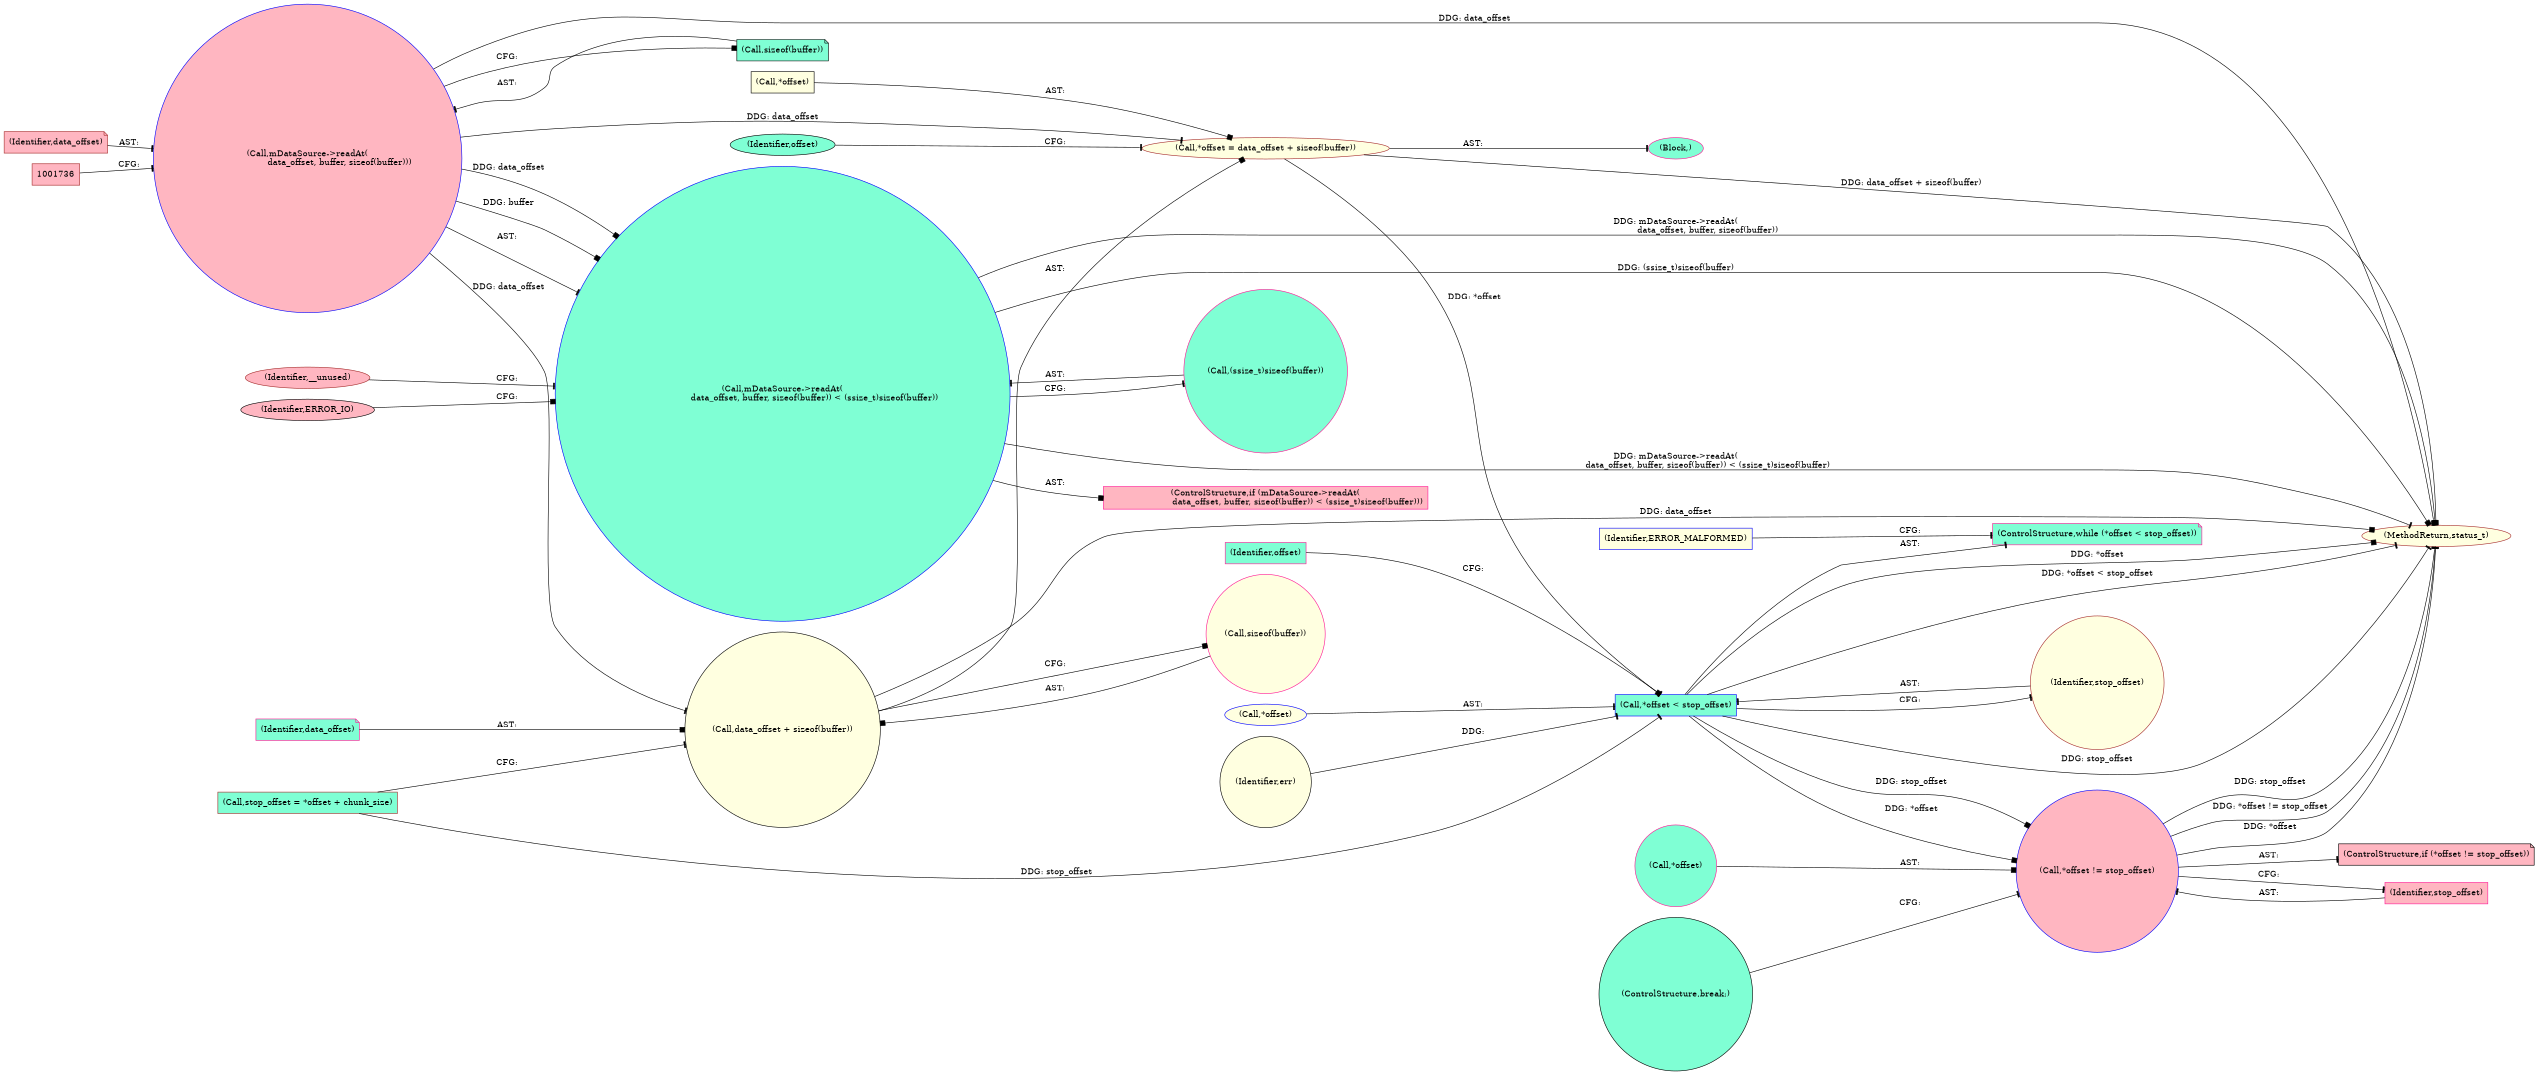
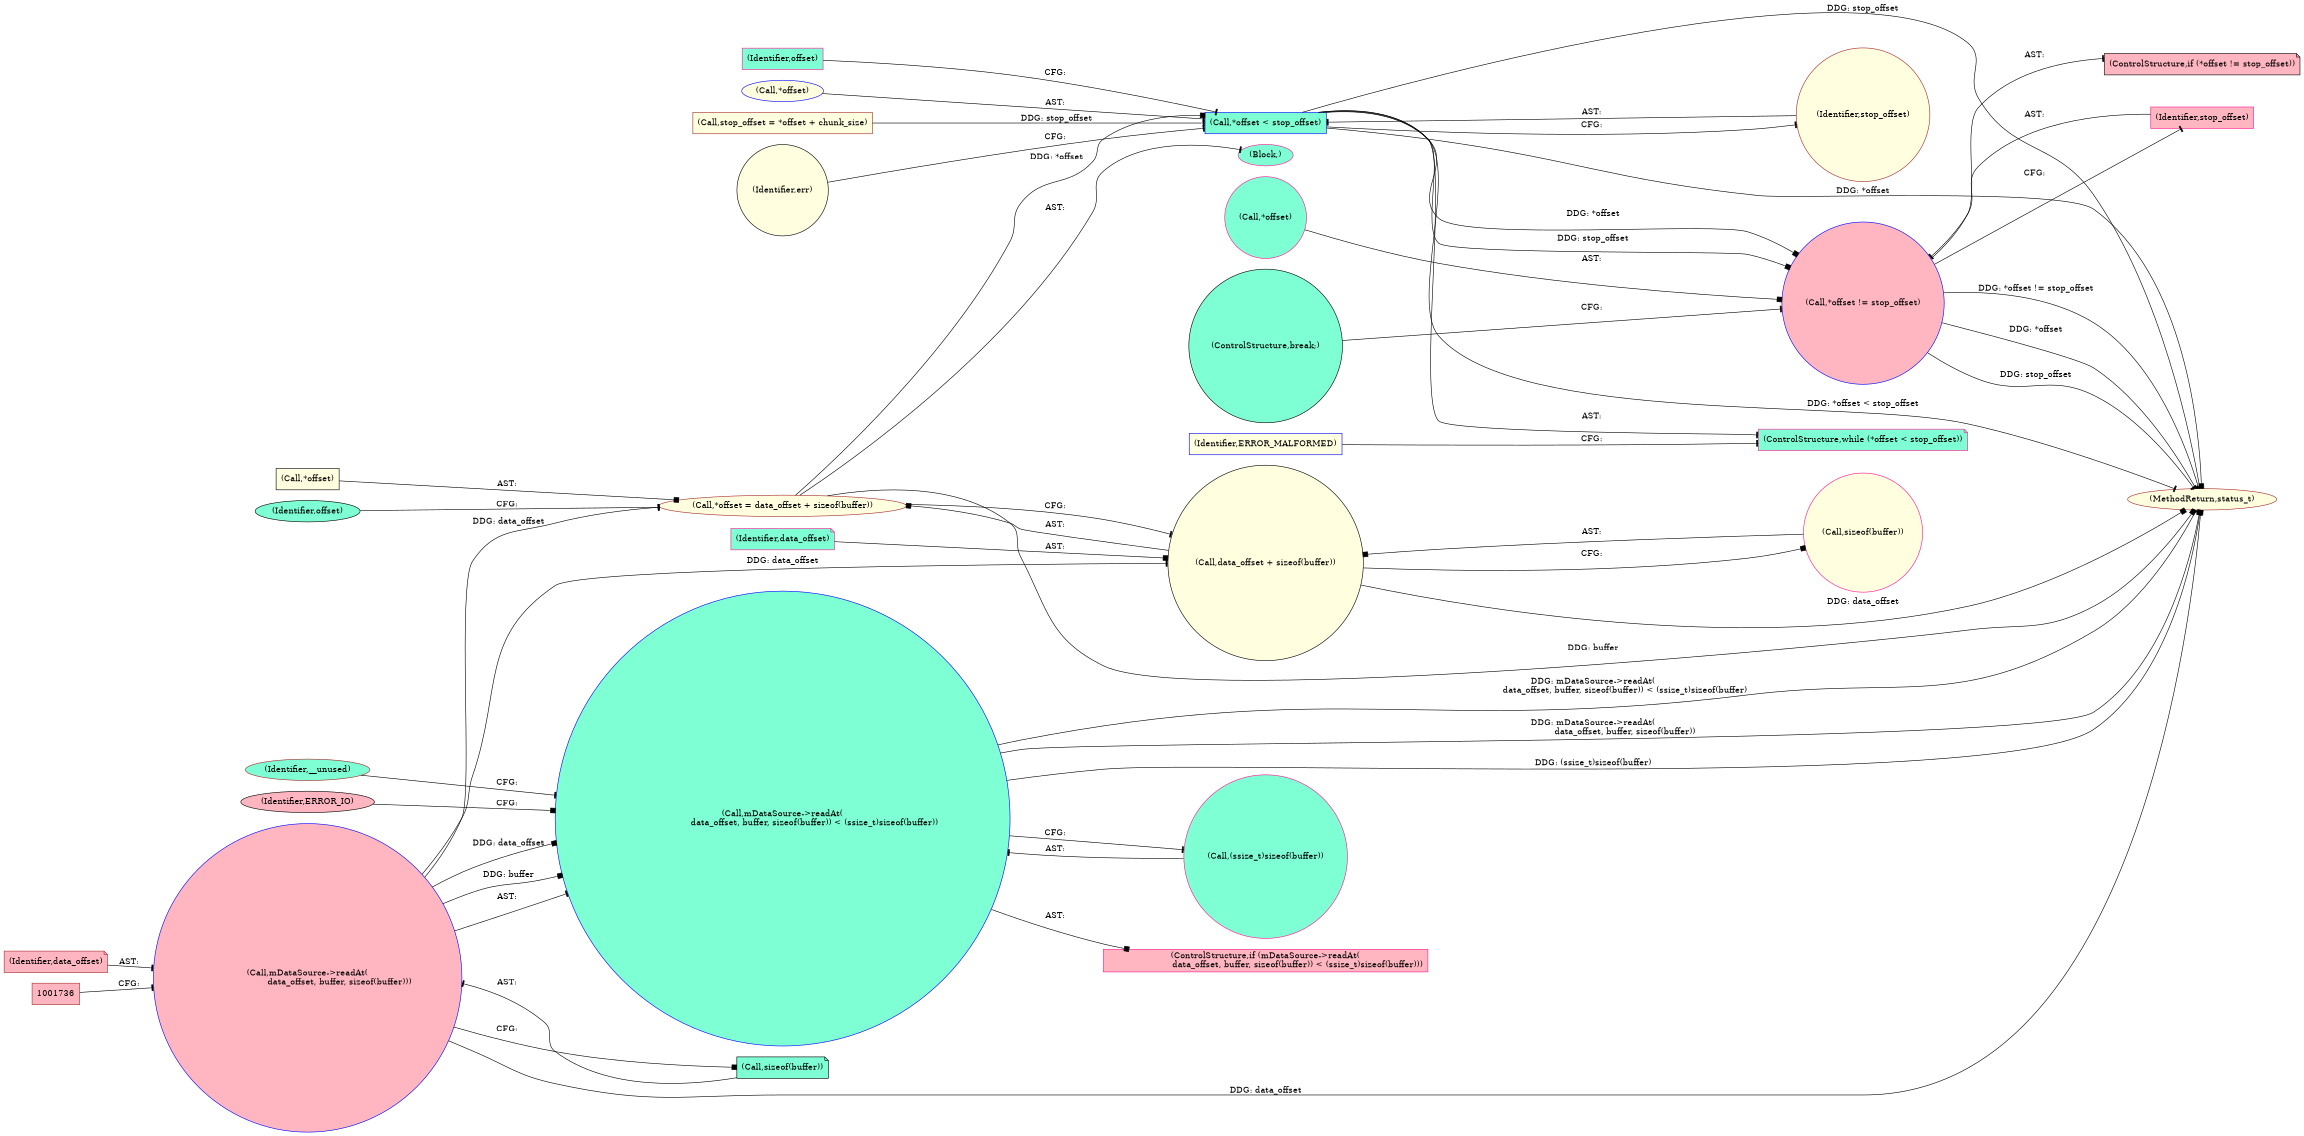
  digraph {
    rankdir=LR
    node [color=deeppink fillcolor=aquamarine shape=circle style=filled]
    edge [arrowhead=tee]
    n1 [color=blue fillcolor=lightpink label="(Call,mDataSource->readAt(\n                        data_offset, buffer, sizeof(buffer)))"]
    n2 [color=blue label="(Call,mDataSource->readAt(\n                        data_offset, buffer, sizeof(buffer)) < (ssize_t)sizeof(buffer))"]
    n3 [color=brown fillcolor=lightyellow label="(Call,*offset = data_offset + sizeof(buffer))" shape=ellipse]
    n4 [color=black fillcolor=lightyellow label="(Call,data_offset + sizeof(buffer))"]
    n5 [color=brown fillcolor=lightyellow label="(MethodReturn,status_t)" shape=ellipse]
    n6 [color=black label="(Call,sizeof(buffer))" shape=note]
    n7 [label="(Call,(ssize_t)sizeof(buffer))"]
    n8 [fillcolor=lightpink label="(ControlStructure,if (mDataSource->readAt(\n                        data_offset, buffer, sizeof(buffer)) < (ssize_t)sizeof(buffer)))" shape=box]
    n9 [color=blue label="(Call,*offset < stop_offset)" shape=box]
    n10 [label="(Block,)" shape=ellipse]
    n11 [fillcolor=lightyellow label="(Call,sizeof(buffer))"]
    n12 [color=blue fillcolor=lightpink label="(Call,*offset != stop_offset)"]
    n13 [color=brown fillcolor=lightyellow label="(Identifier,stop_offset)"]
    n14 [label="(ControlStructure,while (*offset < stop_offset))" shape=note]
    n15 [color=black fillcolor=lightpink label="(ControlStructure,if (*offset != stop_offset))" shape=note]
    n16 [fillcolor=lightpink label="(Identifier,stop_offset)" shape=box]
    n17 [color=blue fillcolor=lightyellow label="(Call,*offset)" shape=ellipse]
-   n18 [color=brown label="(Call,stop_offset = *offset + chunk_size)" shape=box]
+   n18 [color=brown fillcolor=lightyellow label="(Call,stop_offset = *offset + chunk_size)" shape=box]
    n19 [label="(Identifier,data_offset)" shape=note]
    n20 [color=black label="(Identifier,offset)" shape=ellipse]
-   n21 [color=brown fillcolor=lightpink label="(Identifier,__unused)" shape=ellipse]
+   n21 [color=brown label="(Identifier,__unused)" shape=ellipse]
    n22 [color=brown fillcolor=lightpink label="(Identifier,data_offset)" shape=note]
    n23 [label="(Call,*offset)"]
    n24 [color=blue fillcolor=lightyellow label="(Identifier,ERROR_MALFORMED)" shape=box]
    n25 [color=black label="(ControlStructure,break;)"]
    n26 [color=black fillcolor=lightpink label="(Identifier,ERROR_IO)" shape=ellipse]
    n27 [color=black fillcolor=lightyellow label="(Call,*offset)" shape=box]
    n28 [color=black fillcolor=lightyellow label="(Identifier,err)"]
    n29 [label="(Identifier,offset)" shape=box]
    1001736 [color=brown fillcolor=lightpink shape=box]
    n1 -> n2 [label="AST: "]
    n1 -> n2 [arrowhead=box label="DDG: data_offset"]
    n1 -> n2 [arrowhead=box label="DDG: buffer"]
    n1 -> n3 [label="DDG: data_offset"]
    n1 -> n4 [label="DDG: data_offset"]
    n1 -> n5 [arrowhead=box label="DDG: data_offset"]
    n1 -> n6 [arrowhead=box label="CFG: "]
    n2 -> n5 [arrowhead=box label="DDG: mDataSource->readAt(\n                        data_offset, buffer, sizeof(buffer))"]
    n2 -> n5 [arrowhead=box label="DDG: (ssize_t)sizeof(buffer)"]
    n2 -> n5 [label="DDG: mDataSource->readAt(\n                        data_offset, buffer, sizeof(buffer)) < (ssize_t)sizeof(buffer)"]
    n2 -> n7 [label="CFG: "]
    n2 -> n8 [arrowhead=box label="AST: "]
-   n18 -> n4 [label="CFG: "]
-   n3 -> n5 [arrowhead=box label="DDG: data_offset + sizeof(buffer)"]
+   n3 -> n4 [label="CFG: "]
+   n3 -> n5 [arrowhead=box label="DDG: buffer"]
    n3 -> n9 [arrowhead=box label="DDG: *offset"]
    n3 -> n10 [label="AST: "]
    n4 -> n3 [arrowhead=box label="AST: "]
    n4 -> n5 [arrowhead=box label="DDG: data_offset"]
    n4 -> n11 [arrowhead=box label="CFG: "]
    n6 -> n1 [label="AST: "]
    n7 -> n2 [label="AST: "]
    n9 -> n5 [arrowhead=box label="DDG: *offset"]
    n9 -> n5 [label="DDG: *offset < stop_offset"]
    n9 -> n5 [label="DDG: stop_offset"]
    n9 -> n12 [arrowhead=box label="DDG: *offset"]
    n9 -> n12 [arrowhead=box label="DDG: stop_offset"]
    n9 -> n13 [label="CFG: "]
    n9 -> n14 [label="AST: "]
    n11 -> n4 [arrowhead=box label="AST: "]
    n12 -> n5 [label="DDG: *offset"]
    n12 -> n5 [label="DDG: stop_offset"]
    n12 -> n5 [label="DDG: *offset != stop_offset"]
    n12 -> n15 [label="AST: "]
    n12 -> n16 [label="CFG: "]
    n13 -> n9 [label="AST: "]
    n16 -> n12 [label="AST: "]
    n17 -> n9 [label="AST: "]
    n18 -> n9 [label="DDG: stop_offset"]
    n19 -> n4 [arrowhead=box label="AST: "]
    n20 -> n3 [label="CFG: "]
    n21 -> n2 [label="CFG: "]
    n22 -> n1 [label="AST: "]
    n23 -> n12 [arrowhead=box label="AST: "]
    n24 -> n14 [label="CFG: "]
    n25 -> n12 [label="CFG: "]
    n26 -> n2 [arrowhead=box label="CFG: "]
    n27 -> n3 [arrowhead=box label="AST: "]
-   n28 -> n9 [label="DDG: "]
+   n28 -> n9 [label="CFG: "]
    n29 -> n9 [label="CFG: "]
    1001736 -> n1 [label="CFG: "]
  }
